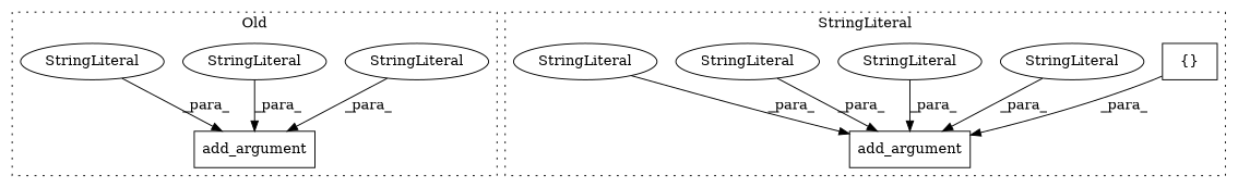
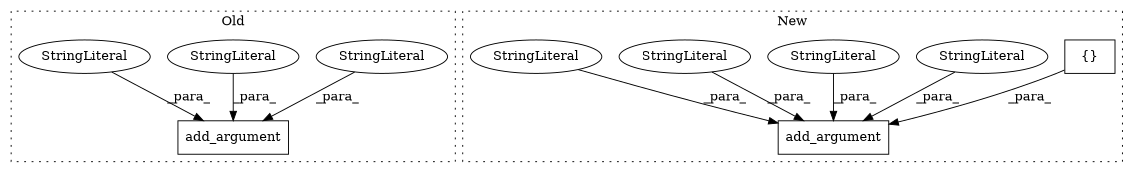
  digraph {
    node [a=45 l="13,1" shape=ellipse]
    n1 [a=32 label=add_argument s="623,709" shape=box]
    n2 [l=18 label=StringLiteral s=641]
    n3 [l=19 label=StringLiteral s=690]
    n4 [l=4 label=StringLiteral s=636]
    n5 [a=4 l=2 label="{}" s=927 shape=box]
    n6 [a=32 label=add_argument s="872,958" shape=box]
    n7 [l=28 label=StringLiteral s=930]
    n8 [l=4 label=StringLiteral s=885]
    n9 [l=3 label=StringLiteral s=908]
    n10 [l=10 label=StringLiteral s=890]
    subgraph cluster_1 {
      label=Old
      style=dotted
      n1
      n2
      n3
      n4
    }
    subgraph cluster_2 {
-     label=StringLiteral
+     label=New
      style=dotted
      n5
      n6
      n7
      n8
      n9
      n10
    }
    n2 -> n1 [label=_para_]
    n3 -> n1 [label=_para_]
    n4 -> n1 [label=_para_]
    n5 -> n6 [label=_para_]
    n7 -> n6 [label=_para_]
    n8 -> n6 [label=_para_]
    n9 -> n6 [label=_para_]
    n10 -> n6 [label=_para_]
  }
